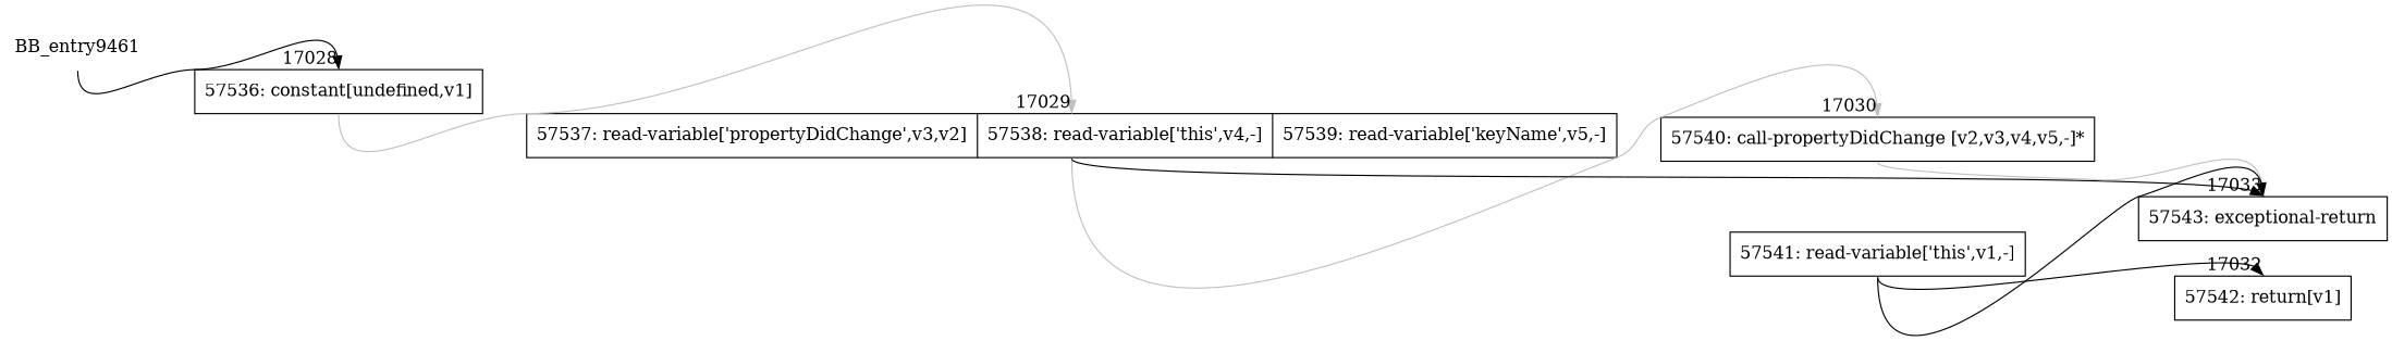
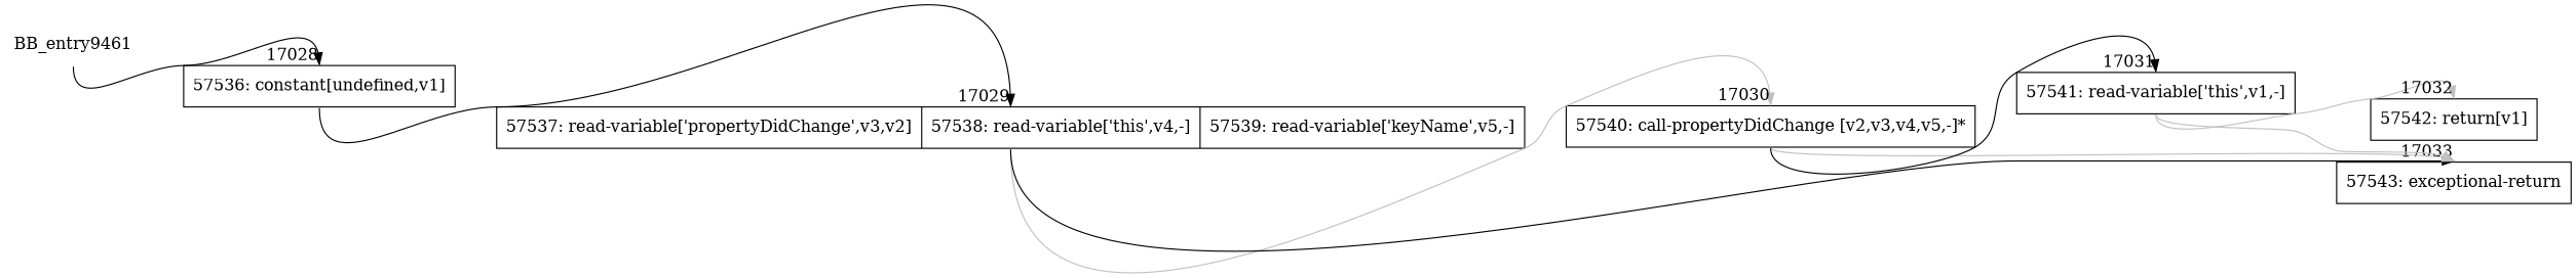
  digraph {
    rankdir=LR
    node [shape=record]
    edge [headport=n tailport=s]
    n1 [label=BB_entry9461 shape=none]
    n2 [label="{57536: constant[undefined,v1]}"]
    n3 [label="{57537: read-variable['propertyDidChange',v3,v2]|57538: read-variable['this',v4,-]|57539: read-variable['keyName',v5,-]}"]
    n4 [label="{57540: call-propertyDidChange [v2,v3,v4,v5,-]*}"]
    n5 [label="{57543: exceptional-return}"]
    n6 [label="{57541: read-variable['this',v1,-]}"]
    n7 [label="{57542: return[v1]}"]
    n1 -> n2 [headlabel="    17028"]
-   n2 -> n3 [headlabel="      17029" color=gray]
+   n2 -> n3 [headlabel="      17029"]
    n3 -> n4 [color=gray headlabel="      17030"]
    n3 -> n5 [color=black headlabel="      17033"]
    n4 -> n5 [color=gray]
-   n6 -> n5 [color=black]
-   n6 -> n7 [headlabel="      17032"]
+   n4 -> n6 [headlabel="      17031"]
+   n6 -> n5 [color=gray]
+   n6 -> n7 [headlabel="      17032" color=gray]
  }
